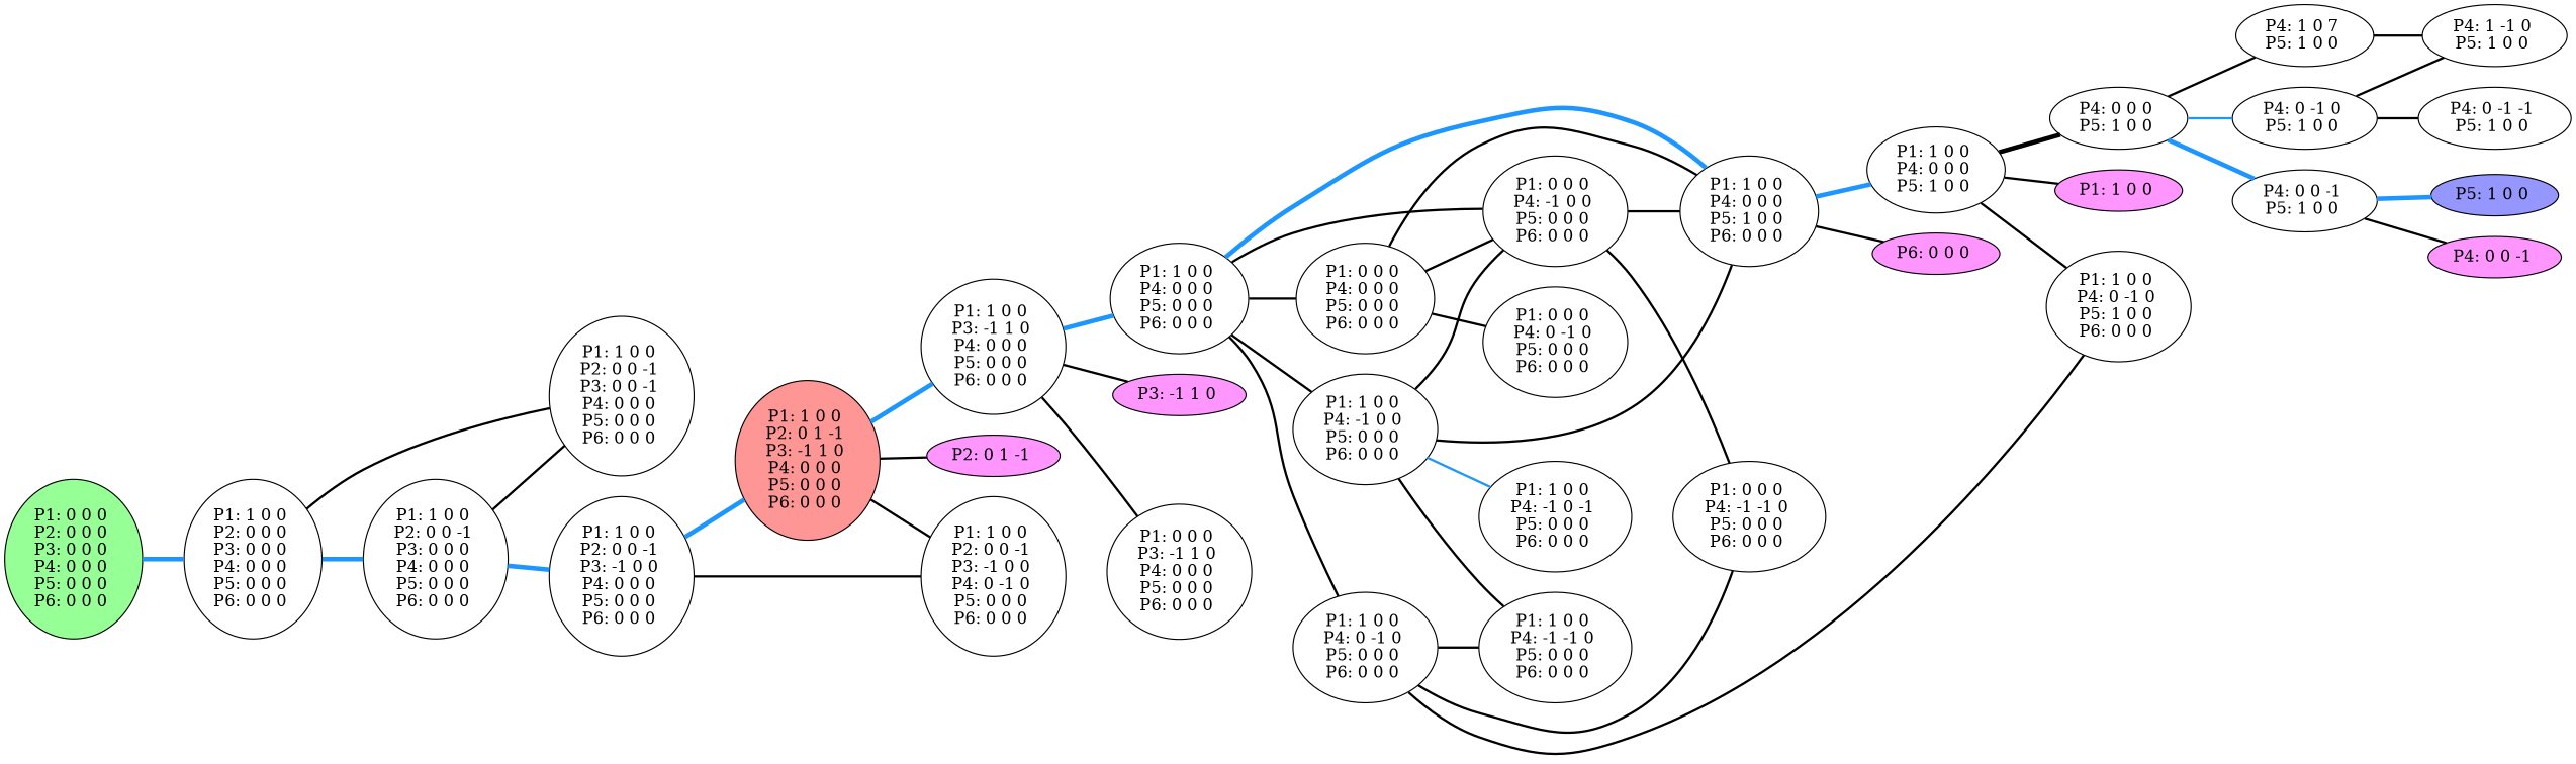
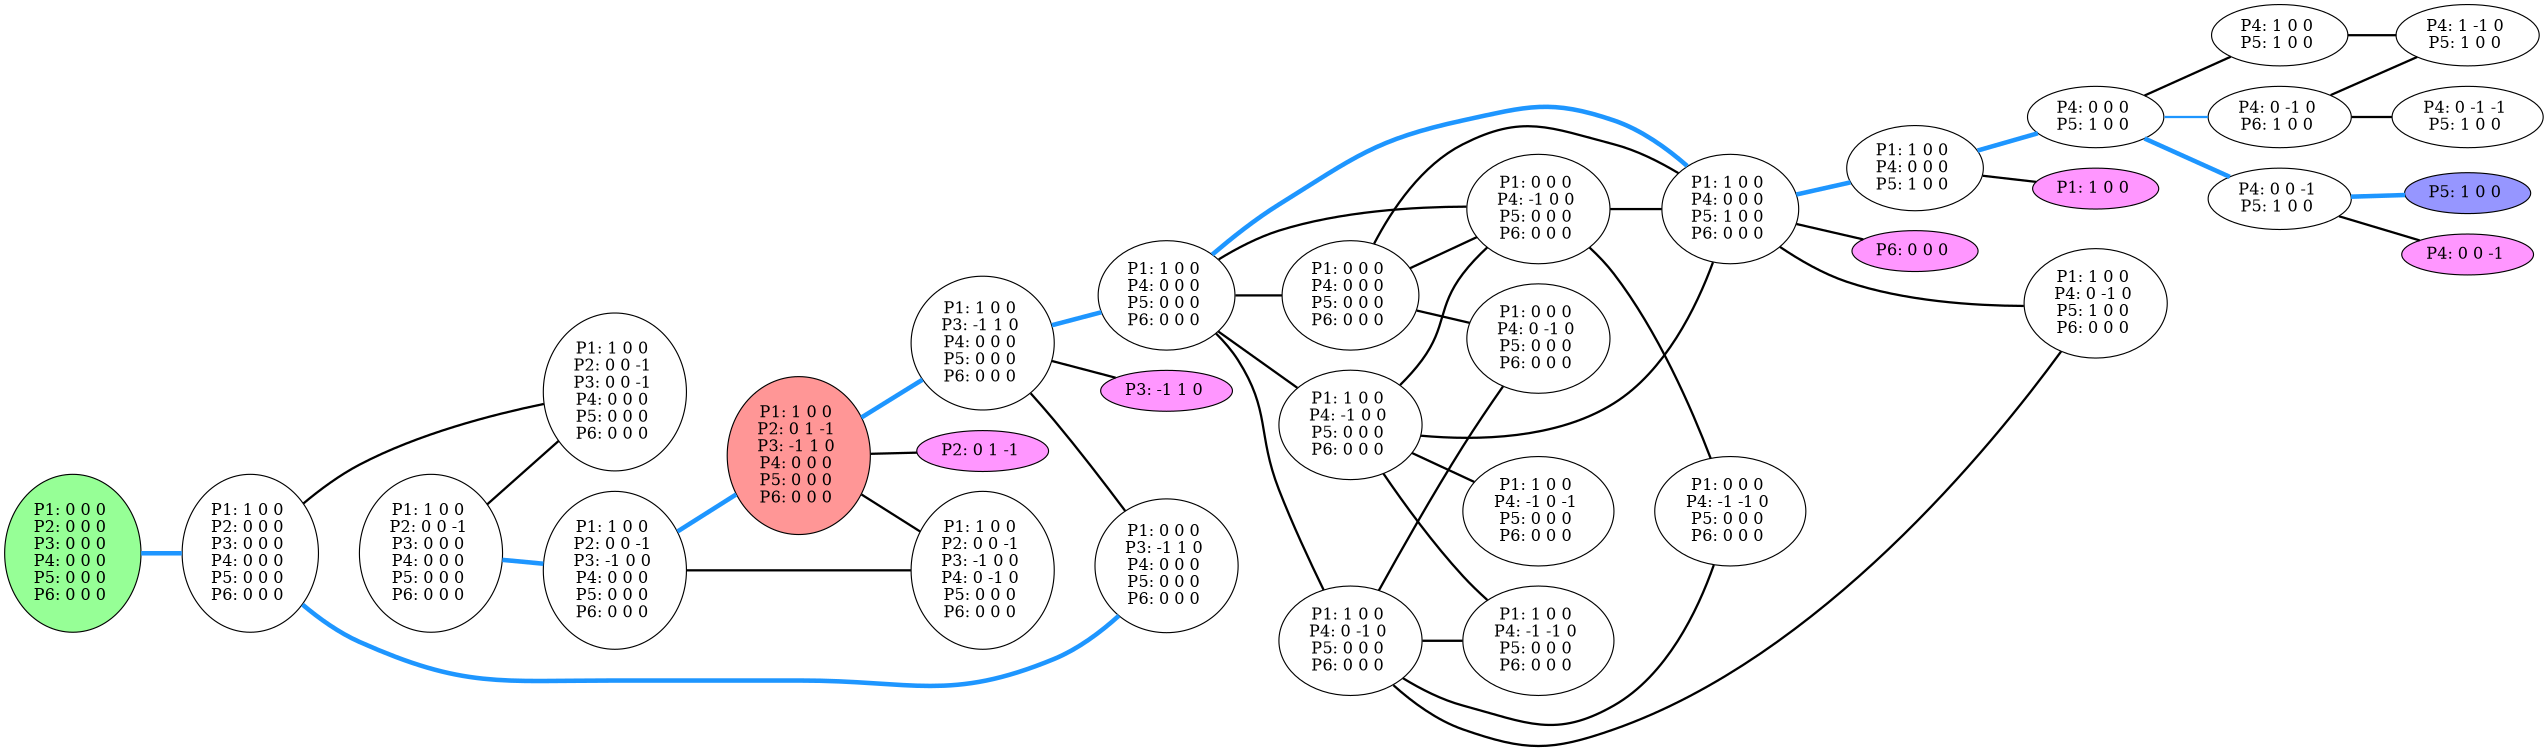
  graph {
    color=black
    rankdir=LR
    edge [color=black style=bold]
    n1 [fillcolor="#96FF96" label="P1: 0 0 0 \nP2: 0 0 0 \nP3: 0 0 0 \nP4: 0 0 0 \nP5: 0 0 0 \nP6: 0 0 0 \n" style=filled]
    n2 [label="P1: 1 0 0 \nP2: 0 0 0 \nP3: 0 0 0 \nP4: 0 0 0 \nP5: 0 0 0 \nP6: 0 0 0 \n"]
    n3 [label="P1: 1 0 0 \nP2: 0 0 -1 \nP3: 0 0 0 \nP4: 0 0 0 \nP5: 0 0 0 \nP6: 0 0 0 \n"]
    n4 [label="P1: 1 0 0 \nP2: 0 0 -1 \nP3: 0 0 -1 \nP4: 0 0 0 \nP5: 0 0 0 \nP6: 0 0 0 \n"]
    n5 [label="P1: 1 0 0 \nP2: 0 0 -1 \nP3: -1 0 0 \nP4: 0 0 0 \nP5: 0 0 0 \nP6: 0 0 0 \n"]
    n6 [fillcolor="#FF9696" label="P1: 1 0 0 \nP2: 0 1 -1 \nP3: -1 1 0 \nP4: 0 0 0 \nP5: 0 0 0 \nP6: 0 0 0 \n" style=filled]
    n7 [label="P1: 1 0 0 \nP2: 0 0 -1 \nP3: -1 0 0 \nP4: 0 -1 0 \nP5: 0 0 0 \nP6: 0 0 0 \n"]
    n8 [fillcolor="#FF96FF" label="P2: 0 1 -1 \n" style=filled]
    n9 [label="P1: 1 0 0 \nP3: -1 1 0 \nP4: 0 0 0 \nP5: 0 0 0 \nP6: 0 0 0 \n"]
    n10 [label="P1: 0 0 0 \nP3: -1 1 0 \nP4: 0 0 0 \nP5: 0 0 0 \nP6: 0 0 0 \n"]
    n11 [fillcolor="#FF96FF" label="P3: -1 1 0 \n" style=filled]
    n12 [label="P1: 1 0 0 \nP4: 0 0 0 \nP5: 0 0 0 \nP6: 0 0 0 \n"]
    n13 [label="P1: 0 0 0 \nP4: 0 0 0 \nP5: 0 0 0 \nP6: 0 0 0 \n"]
    n14 [label="P1: 1 0 0 \nP4: -1 0 0 \nP5: 0 0 0 \nP6: 0 0 0 \n"]
    n15 [label="P1: 1 0 0 \nP4: 0 -1 0 \nP5: 0 0 0 \nP6: 0 0 0 \n"]
    n16 [label="P1: 0 0 0 \nP4: -1 0 0 \nP5: 0 0 0 \nP6: 0 0 0 \n"]
    n17 [label="P1: 1 0 0 \nP4: 0 0 0 \nP5: 1 0 0 \nP6: 0 0 0 \n"]
    n18 [label="P1: 0 0 0 \nP4: 0 -1 0 \nP5: 0 0 0 \nP6: 0 0 0 \n"]
    n19 [label="P1: 1 0 0 \nP4: -1 -1 0 \nP5: 0 0 0 \nP6: 0 0 0 \n"]
    n20 [label="P1: 1 0 0 \nP4: -1 0 -1 \nP5: 0 0 0 \nP6: 0 0 0 \n"]
    n21 [label="P1: 0 0 0 \nP4: -1 -1 0 \nP5: 0 0 0 \nP6: 0 0 0 \n"]
    n22 [label="P1: 1 0 0 \nP4: 0 -1 0 \nP5: 1 0 0 \nP6: 0 0 0 \n"]
    n23 [fillcolor="#FF96FF" label="P6: 0 0 0 \n" style=filled]
    n24 [label="P1: 1 0 0 \nP4: 0 0 0 \nP5: 1 0 0 \n"]
    n25 [label="P4: 0 0 0 \nP5: 1 0 0 \n"]
    n26 [fillcolor="#FF96FF" label="P1: 1 0 0 \n" style=filled]
-   n27 [label="P4: 1 0 7 \nP5: 1 0 0 \n"]
-   n28 [label="P4: 0 -1 0 \nP5: 1 0 0 \n"]
+   n27 [label="P4: 1 0 0 \nP5: 1 0 0 \n"]
+   n28 [label="P4: 0 -1 0 \nP6: 1 0 0 \n"]
    n29 [label="P4: 0 0 -1 \nP5: 1 0 0 \n"]
    n30 [label="P4: 1 -1 0 \nP5: 1 0 0 \n"]
    n31 [label="P4: 0 -1 -1 \nP5: 1 0 0 \n"]
    n32 [fillcolor="#9696FF" label="P5: 1 0 0 \n" style=filled]
    n33 [fillcolor="#FF96FF" label="P4: 0 0 -1 \n" style=filled]
    n1 -- n2 [color="#1E96FF" penwidth=4.0]
-   n2 -- n3 [color="#1E96FF" penwidth=4.0]
+   n2 -- n10 [color="#1E96FF" penwidth=4.0]
    n2 -- n4
    n3 -- n4
    n3 -- n5 [color="#1E96FF" penwidth=4.0]
    n5 -- n6 [color="#1E96FF" penwidth=4.0]
    n5 -- n7
    n6 -- n7
    n6 -- n8
    n6 -- n9 [color="#1E96FF" penwidth=4.0]
    n9 -- n10
    n9 -- n11
    n9 -- n12 [color="#1E96FF" penwidth=4.0]
    n12 -- n13
    n12 -- n14
    n12 -- n15
    n12 -- n16
    n12 -- n17 [color="#1E96FF" penwidth=4.0]
    n13 -- n16
    n13 -- n17
    n13 -- n18
    n14 -- n16
    n14 -- n17
    n14 -- n19
-   n14 -- n20 [color="#1E96FF"]
+   n14 -- n20
+   n15 -- n18
    n15 -- n19
    n15 -- n21
    n15 -- n22
    n16 -- n17
    n16 -- n21
-   n24 -- n22
+   n17 -- n22
    n17 -- n23
    n17 -- n24 [color="#1E96FF" penwidth=4.0]
-   n24 -- n25 [penwidth=4.0]
+   n24 -- n25 [color="#1E96FF" penwidth=4.0]
    n24 -- n26
    n25 -- n27
    n25 -- n28 [color="#1E96FF"]
    n25 -- n29 [color="#1E96FF" penwidth=4.0]
    n27 -- n30
    n28 -- n30
    n28 -- n31
    n29 -- n32 [color="#1E96FF" penwidth=4.0]
    n29 -- n33
  }
